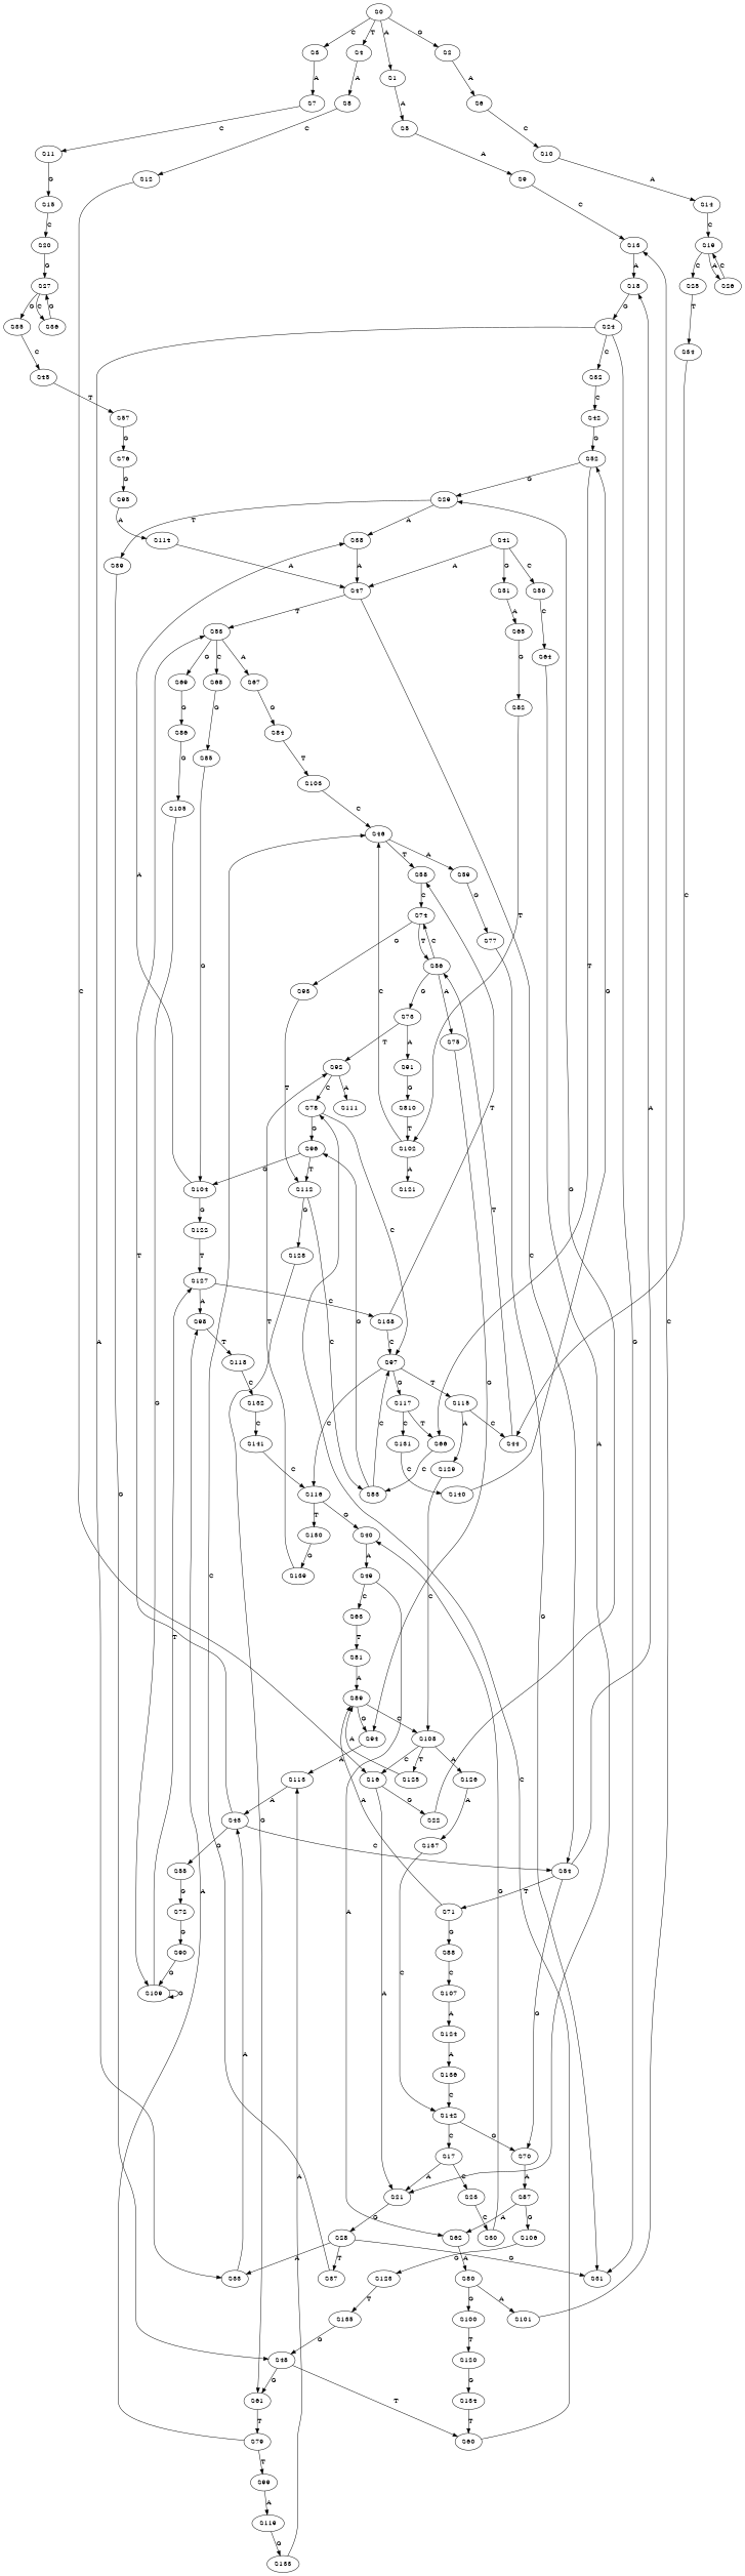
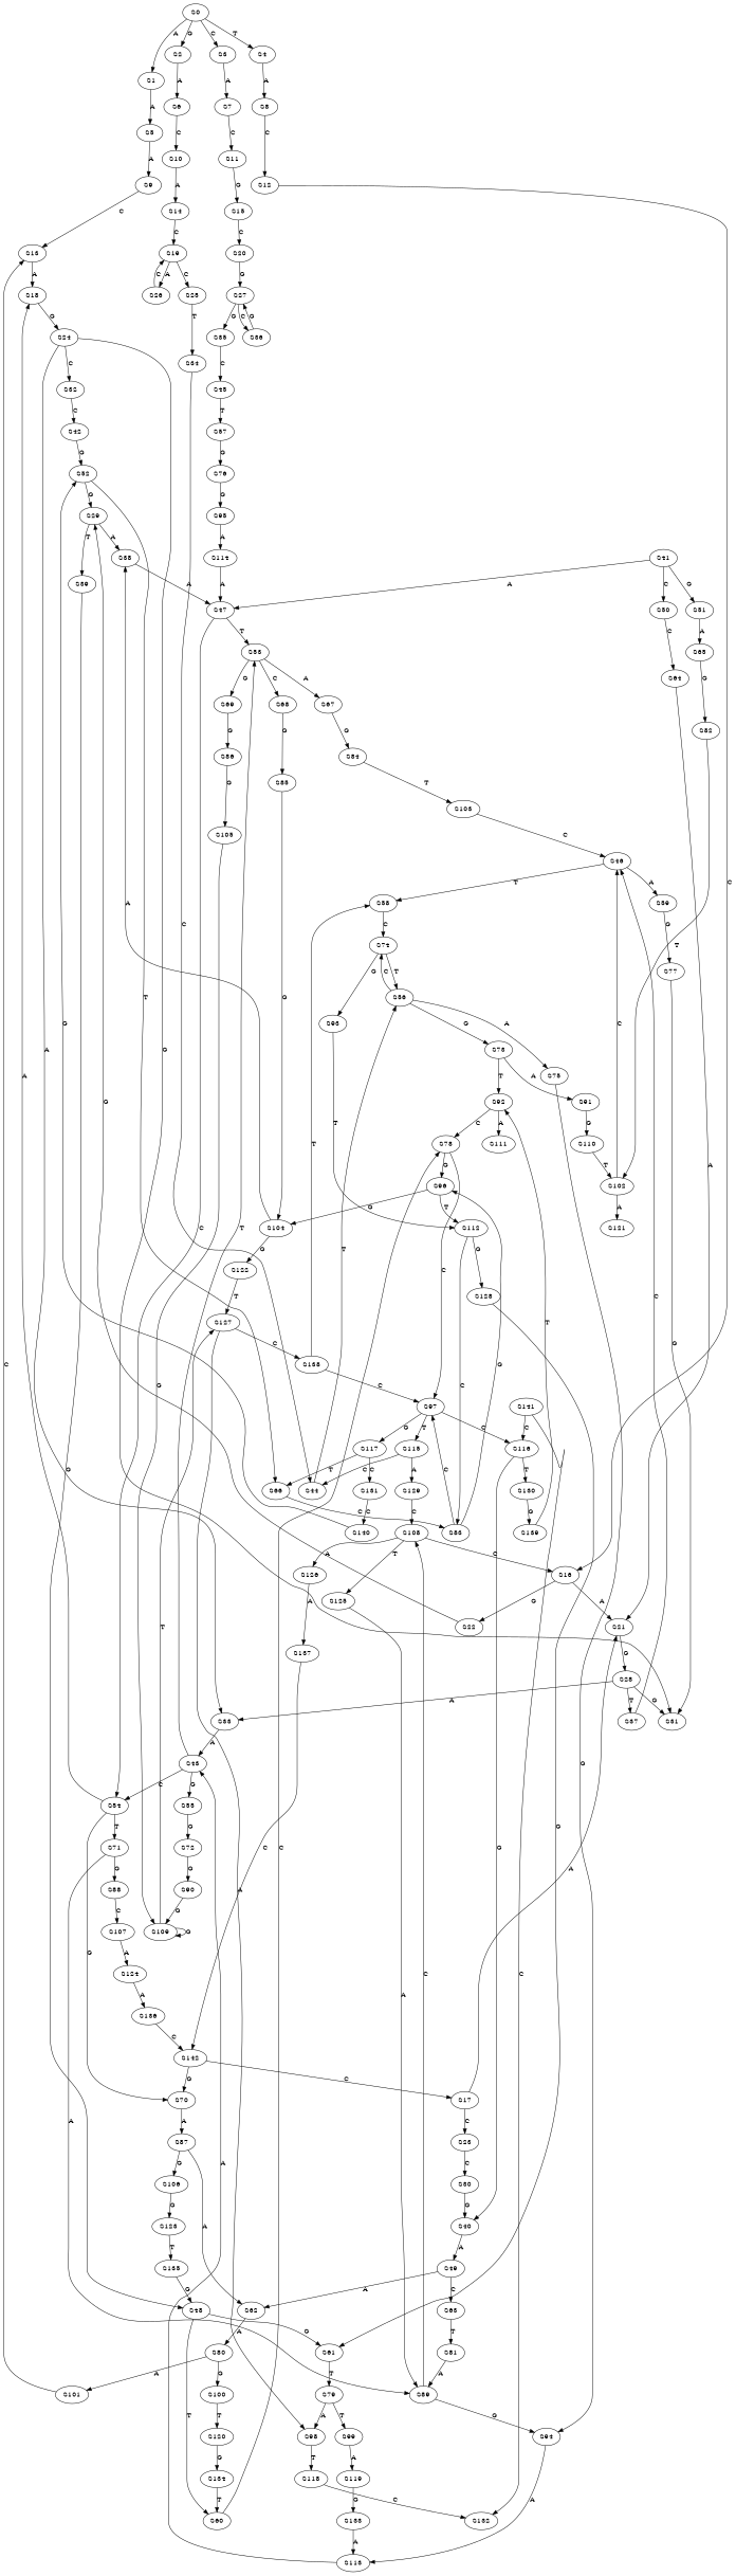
  strict digraph {
    S0
    S1
    S2
    S3
    S4
    S5
    S6
    S7
    S8
    S9
    S10
    S11
    S12
    S13
    S14
    S15
    S16
    S18
    S19
    S20
    S21
    S22
    S17
    S23
    S24
    S25
    S26
    S27
    S28
    S29
    S30
    S31
    S32
    S33
    S34
    S35
    S36
    S37
    S38
    S39
    S40
    S42
    S43
    S44
    S45
    S46
    S47
    S48
    S49
    S41
    S50
    S51
    S52
    S53
    S54
    S55
    S56
    S57
    S58
    S59
    S60
    S61
    S62
    S63
    S64
    S65
    S66
    S67
    S68
    S69
    S70
    S71
    S72
    S73
    S74
    S75
    S76
    S77
    S78
    S79
    S80
    S81
    S82
    S83
    S84
    S85
    S86
    S87
    S88
    S89
    S90
    S91
    S92
    S93
    S94
    S95
    S96
    S97
    S98
    S99
    S100
    S101
    S102
    S103
    S104
    S105
    S106
    S107
    S108
    S109
-   S110 [label=S810]
+   S110
    S111
    S112
    S113
    S114
    S115
    S116
    S117
    S118
    S119
    S120
    S121
    S122
    S123
    S124
    S125
    S126
    S127
    S128
    S129
    S130
    S131
    S132
    S133
    S134
    S135
    S136
    S137
    S138
    S139
    S140
    S141
    S142
    S0 -> S1 [label=A]
    S0 -> S2 [label=G]
    S0 -> S3 [label=C]
    S0 -> S4 [label=T]
    S1 -> S5 [label=A]
    S2 -> S6 [label=A]
    S3 -> S7 [label=A]
    S4 -> S8 [label=A]
    S5 -> S9 [label=A]
    S6 -> S10 [label=C]
    S7 -> S11 [label=C]
    S8 -> S12 [label=C]
    S9 -> S13 [label=C]
    S10 -> S14 [label=A]
    S11 -> S15 [label=G]
    S12 -> S16 [label=C]
    S13 -> S18 [label=A]
    S14 -> S19 [label=C]
    S15 -> S20 [label=C]
    S16 -> S21 [label=A]
    S16 -> S22 [label=G]
    S18 -> S24 [label=G]
    S19 -> S25 [label=C]
    S19 -> S26 [label=A]
    S20 -> S27 [label=G]
    S21 -> S28 [label=G]
    S22 -> S29 [label=G]
    S17 -> S21 [label=A]
    S17 -> S23 [label=C]
    S23 -> S30 [label=C]
    S24 -> S31 [label=G]
    S24 -> S32 [label=C]
    S24 -> S33 [label=A]
    S25 -> S34 [label=T]
    S26 -> S19 [label=C]
    S27 -> S35 [label=G]
    S27 -> S36 [label=C]
    S28 -> S31 [label=G]
    S28 -> S33 [label=A]
    S28 -> S37 [label=T]
    S29 -> S38 [label=A]
    S29 -> S39 [label=T]
    S30 -> S40 [label=G]
    S32 -> S42 [label=C]
    S33 -> S43 [label=A]
    S34 -> S44 [label=C]
    S35 -> S45 [label=C]
    S36 -> S27 [label=G]
    S37 -> S46 [label=C]
    S38 -> S47 [label=A]
    S39 -> S48 [label=G]
    S40 -> S49 [label=A]
    S42 -> S52 [label=G]
    S43 -> S53 [label=T]
    S43 -> S54 [label=C]
    S43 -> S55 [label=G]
    S44 -> S56 [label=T]
    S45 -> S57 [label=T]
    S46 -> S58 [label=T]
    S46 -> S59 [label=A]
    S47 -> S53 [label=T]
    S47 -> S54 [label=C]
    S48 -> S60 [label=T]
    S48 -> S61 [label=G]
    S49 -> S62 [label=A]
    S49 -> S63 [label=C]
    S41 -> S47 [label=A]
    S41 -> S50 [label=C]
    S41 -> S51 [label=G]
    S50 -> S64 [label=C]
    S51 -> S65 [label=A]
    S52 -> S29 [label=G]
    S52 -> S66 [label=T]
    S53 -> S67 [label=A]
    S53 -> S68 [label=C]
    S53 -> S69 [label=G]
    S54 -> S18 [label=A]
    S54 -> S70 [label=G]
    S54 -> S71 [label=T]
    S55 -> S72 [label=G]
    S56 -> S73 [label=G]
    S56 -> S74 [label=C]
    S56 -> S75 [label=A]
    S57 -> S76 [label=G]
    S58 -> S74 [label=C]
    S59 -> S77 [label=G]
    S60 -> S78 [label=C]
    S61 -> S79 [label=T]
    S62 -> S80 [label=A]
    S63 -> S81 [label=T]
    S64 -> S21 [label=A]
    S65 -> S82 [label=G]
    S66 -> S83 [label=C]
    S67 -> S84 [label=G]
    S68 -> S85 [label=G]
    S69 -> S86 [label=G]
    S70 -> S87 [label=A]
    S71 -> S88 [label=G]
    S71 -> S89 [label=A]
    S72 -> S90 [label=G]
    S73 -> S91 [label=A]
    S73 -> S92 [label=T]
    S74 -> S56 [label=T]
    S74 -> S93 [label=G]
    S75 -> S94 [label=G]
    S76 -> S95 [label=G]
    S77 -> S31 [label=G]
    S78 -> S96 [label=G]
    S78 -> S97 [label=C]
    S79 -> S98 [label=A]
    S79 -> S99 [label=T]
    S80 -> S100 [label=G]
    S80 -> S101 [label=A]
    S81 -> S89 [label=A]
    S82 -> S102 [label=T]
    S83 -> S96 [label=G]
    S83 -> S97 [label=C]
    S84 -> S103 [label=T]
    S85 -> S104 [label=G]
    S86 -> S105 [label=G]
    S87 -> S62 [label=A]
    S87 -> S106 [label=G]
    S88 -> S107 [label=C]
    S89 -> S94 [label=G]
    S89 -> S108 [label=C]
    S90 -> S109 [label=G]
    S91 -> S110 [label=G]
    S92 -> S78 [label=C]
    S92 -> S111 [label=A]
    S93 -> S112 [label=T]
    S94 -> S113 [label=A]
    S95 -> S114 [label=A]
    S96 -> S104 [label=G]
    S96 -> S112 [label=T]
    S97 -> S115 [label=T]
    S97 -> S116 [label=C]
    S97 -> S117 [label=G]
    S98 -> S118 [label=T]
    S99 -> S119 [label=A]
    S100 -> S120 [label=T]
    S101 -> S13 [label=C]
    S102 -> S46 [label=C]
    S102 -> S121 [label=A]
    S103 -> S46 [label=C]
    S104 -> S38 [label=A]
    S104 -> S122 [label=G]
    S105 -> S109 [label=G]
    S106 -> S123 [label=G]
    S107 -> S124 [label=A]
    S108 -> S16 [label=C]
    S108 -> S125 [label=T]
    S108 -> S126 [label=A]
    S109 -> S109 [label=G]
    S109 -> S127 [label=T]
    S110 -> S102 [label=T]
    S112 -> S83 [label=C]
    S112 -> S128 [label=G]
    S113 -> S43 [label=A]
    S114 -> S47 [label=A]
    S115 -> S44 [label=C]
    S115 -> S129 [label=A]
    S116 -> S40 [label=G]
    S116 -> S130 [label=T]
    S117 -> S66 [label=T]
    S117 -> S131 [label=C]
    S118 -> S132 [label=C]
    S119 -> S133 [label=G]
    S120 -> S134 [label=G]
    S122 -> S127 [label=T]
    S123 -> S135 [label=T]
    S124 -> S136 [label=A]
    S125 -> S89 [label=A]
    S126 -> S137 [label=A]
    S127 -> S98 [label=A]
    S127 -> S138 [label=C]
    S128 -> S61 [label=G]
    S129 -> S108 [label=C]
    S130 -> S139 [label=G]
    S131 -> S140 [label=C]
-   S132 -> S141 [label=C]
+   S141 -> S132 [label=C]
    S133 -> S113 [label=A]
    S134 -> S60 [label=T]
    S135 -> S48 [label=G]
    S136 -> S142 [label=C]
    S137 -> S142 [label=C]
    S138 -> S58 [label=T]
    S138 -> S97 [label=C]
    S139 -> S92 [label=T]
    S140 -> S52 [label=G]
    S141 -> S116 [label=C]
    S142 -> S17 [label=C]
    S142 -> S70 [label=G]
  }
